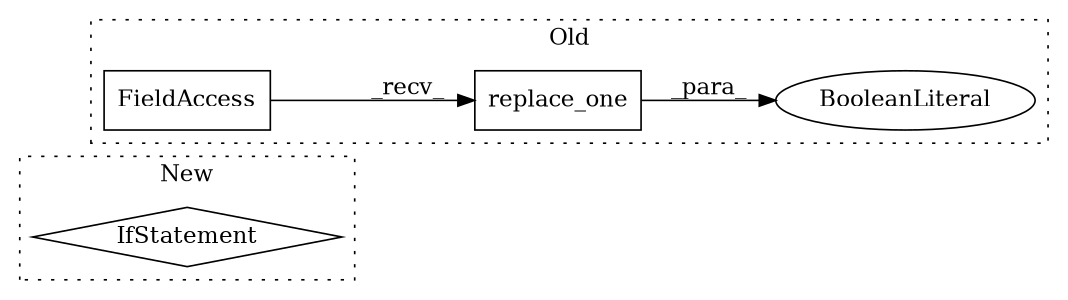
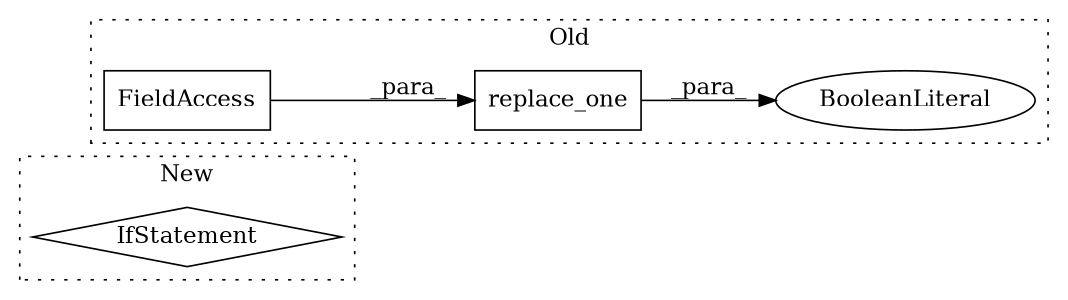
  digraph {
    fontname="DejaVu Serif"
    rankdir=LR
    node [fontname="DejaVu Serif" shape=box]
    edge [fontname="DejaVu Serif"]
    n1 [a=25 l="4,2" label=IfStatement s="1943,1989" shape=diamond]
    n2 [a=32 l="12,1" label=replace_one s="2268,2368"]
    n3 [a=9 l=4 label=BooleanLiteral s=2364 shape=ellipse]
    n4 [a=22 l=21 label=FieldAccess s=2246]
    subgraph cluster_1 {
      label=New
      style=dotted
      n1
    }
    subgraph cluster_2 {
      label=Old
      style=dotted
      n2
      n3
      n4
    }
    n2 -> n3 [label=_para_]
-   n4 -> n2 [label=_recv_]
+   n4 -> n2 [label=_para_]
  }
